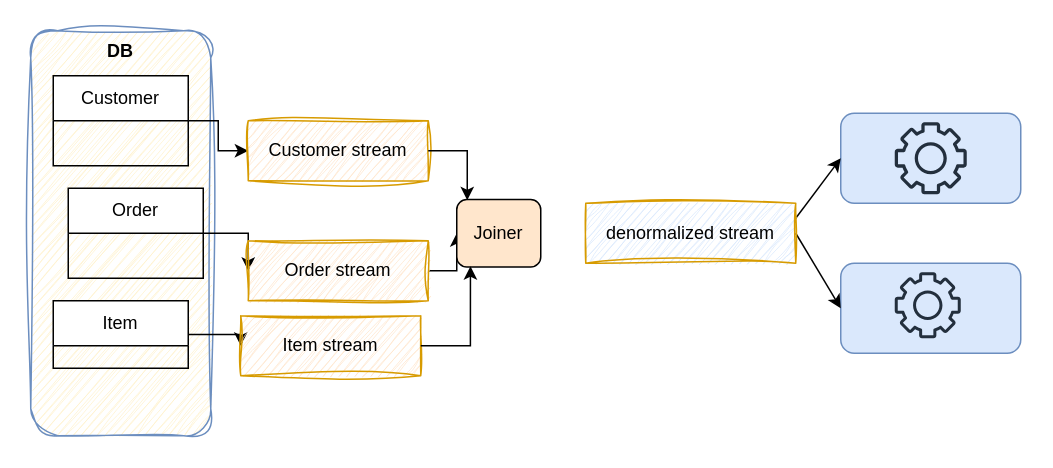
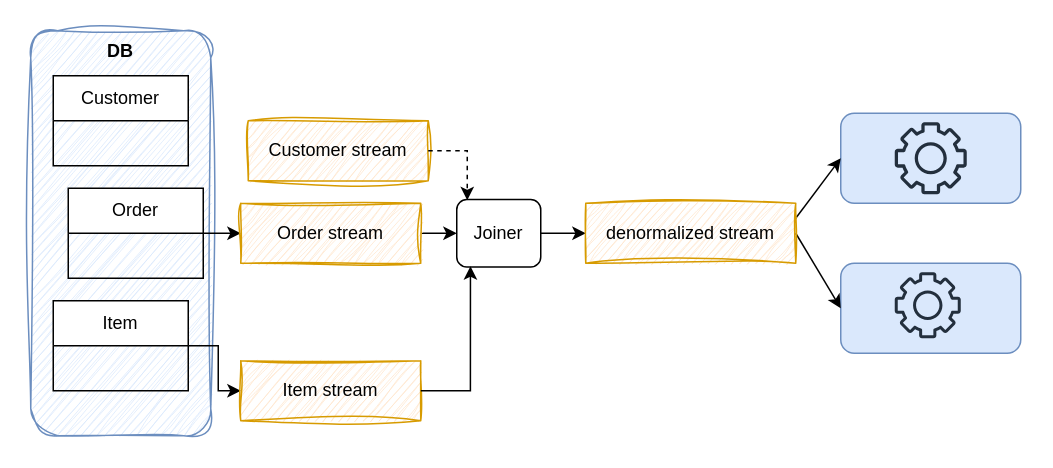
  <mxCell id="0" />
  <mxCell id="1" parent="0" />
- <mxCell id="2" value="DB" style="rounded=1;whiteSpace=wrap;html=1;verticalAlign=top;fontStyle=1;fillColor=#fff2cc;strokeColor=#6c8ebf;sketch=1;curveFitting=1;jiggle=2;" vertex="1" parent="1"><mxGeometry x="20" y="20" width="120" height="270" as="geometry" /></mxCell>
+ <mxCell id="2" value="DB" style="rounded=1;whiteSpace=wrap;html=1;verticalAlign=top;fontStyle=1;fillColor=#dae8fc;strokeColor=#6c8ebf;sketch=1;curveFitting=1;jiggle=2;" vertex="1" parent="1"><mxGeometry x="20" y="20" width="120" height="270" as="geometry" /></mxCell>
  <mxCell id="3" style="edgeStyle=orthogonalEdgeStyle;rounded=0;orthogonalLoop=1;jettySize=auto;html=1;exitX=1;exitY=0.5;exitDx=0;exitDy=0;entryX=0;entryY=0.5;entryDx=0;entryDy=0;" edge="1" parent="1" source="4" target="11"><mxGeometry relative="1" as="geometry" /></mxCell>
  <mxCell id="4" value="Order" style="swimlane;fontStyle=0;childLayout=stackLayout;horizontal=1;startSize=30;horizontalStack=0;resizeParent=1;resizeParentMax=0;resizeLast=0;collapsible=1;marginBottom=0;whiteSpace=wrap;html=1;" vertex="1" parent="1"><mxGeometry x="45" y="125" width="90" height="60" as="geometry" /></mxCell>
- <mxCell id="5" style="edgeStyle=orthogonalEdgeStyle;rounded=0;orthogonalLoop=1;jettySize=auto;html=1;exitX=1;exitY=0.5;exitDx=0;exitDy=0;entryX=0;entryY=0.5;entryDx=0;entryDy=0;" edge="1" parent="1" source="6" target="9"><mxGeometry relative="1" as="geometry" /></mxCell>
  <mxCell id="6" value="Customer" style="swimlane;fontStyle=0;childLayout=stackLayout;horizontal=1;startSize=30;horizontalStack=0;resizeParent=1;resizeParentMax=0;resizeLast=0;collapsible=1;marginBottom=0;whiteSpace=wrap;html=1;" vertex="1" parent="1"><mxGeometry x="35" y="50" width="90" height="60" as="geometry" /></mxCell>
  <mxCell id="7" style="edgeStyle=orthogonalEdgeStyle;rounded=0;orthogonalLoop=1;jettySize=auto;html=1;exitX=1;exitY=0.5;exitDx=0;exitDy=0;entryX=0;entryY=0.5;entryDx=0;entryDy=0;" edge="1" parent="1" source="8" target="12"><mxGeometry relative="1" as="geometry" /></mxCell>
- <mxCell id="8" value="Item" style="swimlane;fontStyle=0;childLayout=stackLayout;horizontal=1;startSize=30;horizontalStack=0;resizeParent=1;resizeParentMax=0;resizeLast=0;collapsible=1;marginBottom=0;whiteSpace=wrap;html=1;" vertex="1" parent="1"><mxGeometry x="35" y="200" width="90" height="45" as="geometry" /></mxCell>
+ <mxCell id="8" value="Item" style="swimlane;fontStyle=0;childLayout=stackLayout;horizontal=1;startSize=30;horizontalStack=0;resizeParent=1;resizeParentMax=0;resizeLast=0;collapsible=1;marginBottom=0;whiteSpace=wrap;html=1;" vertex="1" parent="1"><mxGeometry x="35" y="200" width="90" height="60" as="geometry" /></mxCell>
  <mxCell id="9" value="Customer stream" style="rounded=0;whiteSpace=wrap;html=1;fillColor=#ffe6cc;strokeColor=#d79b00;sketch=1;curveFitting=1;jiggle=2;" vertex="1" parent="1"><mxGeometry x="165" y="80" width="120" height="40" as="geometry" /></mxCell>
  <mxCell id="10" style="edgeStyle=orthogonalEdgeStyle;rounded=0;orthogonalLoop=1;jettySize=auto;html=1;exitX=1;exitY=0.5;exitDx=0;exitDy=0;entryX=0;entryY=0.5;entryDx=0;entryDy=0;" edge="1" parent="1" source="11" target="18"><mxGeometry relative="1" as="geometry" /></mxCell>
- <mxCell id="11" value="Order stream" style="rounded=0;whiteSpace=wrap;html=1;fillColor=#ffe6cc;strokeColor=#d79b00;sketch=1;curveFitting=1;jiggle=2;" vertex="1" parent="1"><mxGeometry x="165" y="160" width="120" height="40" as="geometry" /></mxCell>
- <mxCell id="12" value="Item stream" style="rounded=0;whiteSpace=wrap;html=1;fillColor=#ffe6cc;strokeColor=#d79b00;sketch=1;curveFitting=1;jiggle=2;" vertex="1" parent="1"><mxGeometry x="160" y="210" width="120" height="40" as="geometry" /></mxCell>
+ <mxCell id="11" value="Order stream" style="rounded=0;whiteSpace=wrap;html=1;fillColor=#ffe6cc;strokeColor=#d79b00;sketch=1;curveFitting=1;jiggle=2;" vertex="1" parent="1"><mxGeometry x="160" y="135" width="120" height="40" as="geometry" /></mxCell>
+ <mxCell id="12" value="Item stream" style="rounded=0;whiteSpace=wrap;html=1;fillColor=#ffe6cc;strokeColor=#d79b00;sketch=1;curveFitting=1;jiggle=2;" vertex="1" parent="1"><mxGeometry x="160" y="240" width="120" height="40" as="geometry" /></mxCell>
  <mxCell id="13" value="" style="rounded=1;whiteSpace=wrap;html=1;fillColor=#dae8fc;strokeColor=#6c8ebf;" vertex="1" parent="1"><mxGeometry x="560" y="75" width="120" height="60" as="geometry" /></mxCell>
  <mxCell id="14" value="" style="sketch=0;outlineConnect=0;fontColor=#232F3E;gradientColor=none;fillColor=#232F3D;strokeColor=none;dashed=0;verticalLabelPosition=bottom;verticalAlign=top;align=center;html=1;fontSize=12;fontStyle=0;aspect=fixed;pointerEvents=1;shape=mxgraph.aws4.gear;" vertex="1" parent="1"><mxGeometry x="596" y="81" width="48" height="48" as="geometry" /></mxCell>
  <mxCell id="15" value="" style="rounded=1;whiteSpace=wrap;html=1;fillColor=#dae8fc;strokeColor=#6c8ebf;" vertex="1" parent="1"><mxGeometry x="560" y="175" width="120" height="60" as="geometry" /></mxCell>
  <mxCell id="16" value="" style="sketch=0;outlineConnect=0;fontColor=#232F3E;gradientColor=none;fillColor=#232F3D;strokeColor=none;dashed=0;verticalLabelPosition=bottom;verticalAlign=top;align=center;html=1;fontSize=12;fontStyle=0;aspect=fixed;pointerEvents=1;shape=mxgraph.aws4.gear;" vertex="1" parent="1"><mxGeometry x="596" y="181" width="44" height="44" as="geometry" /></mxCell>
- <mxCell id="18" value="Joiner" style="rounded=1;whiteSpace=wrap;html=1;fillColor=#ffe6cc;" vertex="1" parent="1"><mxGeometry x="304" y="132.5" width="56" height="45" as="geometry" /></mxCell>
- <mxCell id="19" style="edgeStyle=orthogonalEdgeStyle;rounded=0;orthogonalLoop=1;jettySize=auto;html=1;exitX=1;exitY=0.5;exitDx=0;exitDy=0;entryX=0.125;entryY=0.011;entryDx=0;entryDy=0;entryPerimeter=0;" edge="1" parent="1" source="9" target="18"><mxGeometry relative="1" as="geometry" /></mxCell>
+ <mxCell id="17" style="edgeStyle=orthogonalEdgeStyle;rounded=0;orthogonalLoop=1;jettySize=auto;html=1;exitX=1;exitY=0.5;exitDx=0;exitDy=0;entryX=0;entryY=0.5;entryDx=0;entryDy=0;" edge="1" parent="1" source="18" target="23"><mxGeometry relative="1" as="geometry" /></mxCell>
+ <mxCell id="18" value="Joiner" style="rounded=1;whiteSpace=wrap;html=1;" vertex="1" parent="1"><mxGeometry x="304" y="132.5" width="56" height="45" as="geometry" /></mxCell>
+ <mxCell id="19" style="edgeStyle=orthogonalEdgeStyle;rounded=0;orthogonalLoop=1;jettySize=auto;html=1;exitX=1;exitY=0.5;exitDx=0;exitDy=0;entryX=0.125;entryY=0.011;entryDx=0;entryDy=0;entryPerimeter=0;dashed=1;" edge="1" parent="1" source="9" target="18"><mxGeometry relative="1" as="geometry" /></mxCell>
  <mxCell id="20" style="edgeStyle=orthogonalEdgeStyle;rounded=0;orthogonalLoop=1;jettySize=auto;html=1;exitX=1;exitY=0.5;exitDx=0;exitDy=0;entryX=0.163;entryY=0.989;entryDx=0;entryDy=0;entryPerimeter=0;" edge="1" parent="1" source="12" target="18"><mxGeometry relative="1" as="geometry" /></mxCell>
  <mxCell id="21" style="rounded=0;orthogonalLoop=1;jettySize=auto;html=1;exitX=1;exitY=0.25;exitDx=0;exitDy=0;entryX=0;entryY=0.5;entryDx=0;entryDy=0;" edge="1" parent="1" source="23" target="13"><mxGeometry relative="1" as="geometry" /></mxCell>
  <mxCell id="22" style="rounded=0;orthogonalLoop=1;jettySize=auto;html=1;exitX=1;exitY=0.5;exitDx=0;exitDy=0;entryX=0;entryY=0.5;entryDx=0;entryDy=0;" edge="1" parent="1" source="23" target="15"><mxGeometry relative="1" as="geometry" /></mxCell>
- <mxCell id="23" value="denormalized stream" style="rounded=0;whiteSpace=wrap;html=1;fillColor=#dae8fc;strokeColor=#d79b00;sketch=1;curveFitting=1;jiggle=2;" vertex="1" parent="1"><mxGeometry x="390" y="135" width="140" height="40" as="geometry" /></mxCell>
+ <mxCell id="23" value="denormalized stream" style="rounded=0;whiteSpace=wrap;html=1;fillColor=#ffe6cc;strokeColor=#d79b00;sketch=1;curveFitting=1;jiggle=2;" vertex="1" parent="1"><mxGeometry x="390" y="135" width="140" height="40" as="geometry" /></mxCell>
